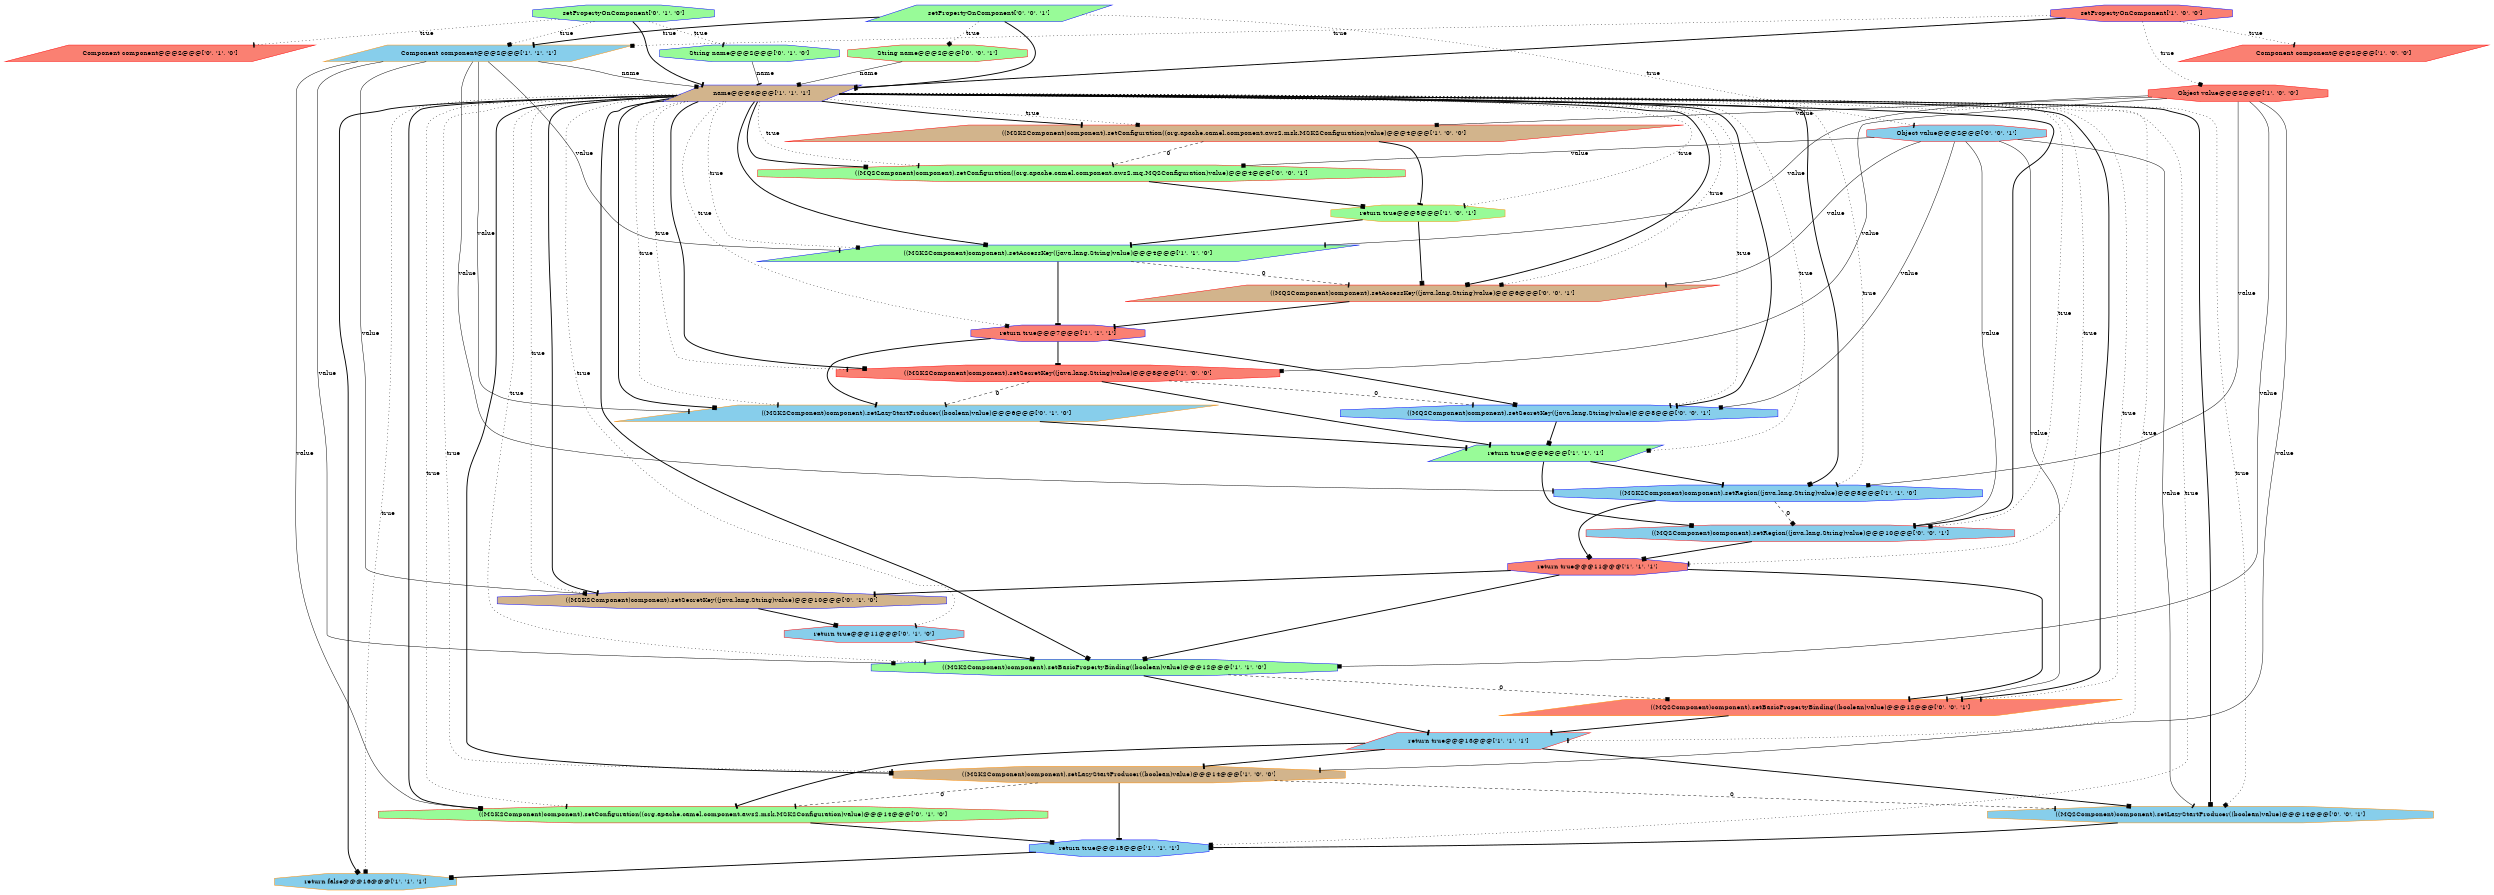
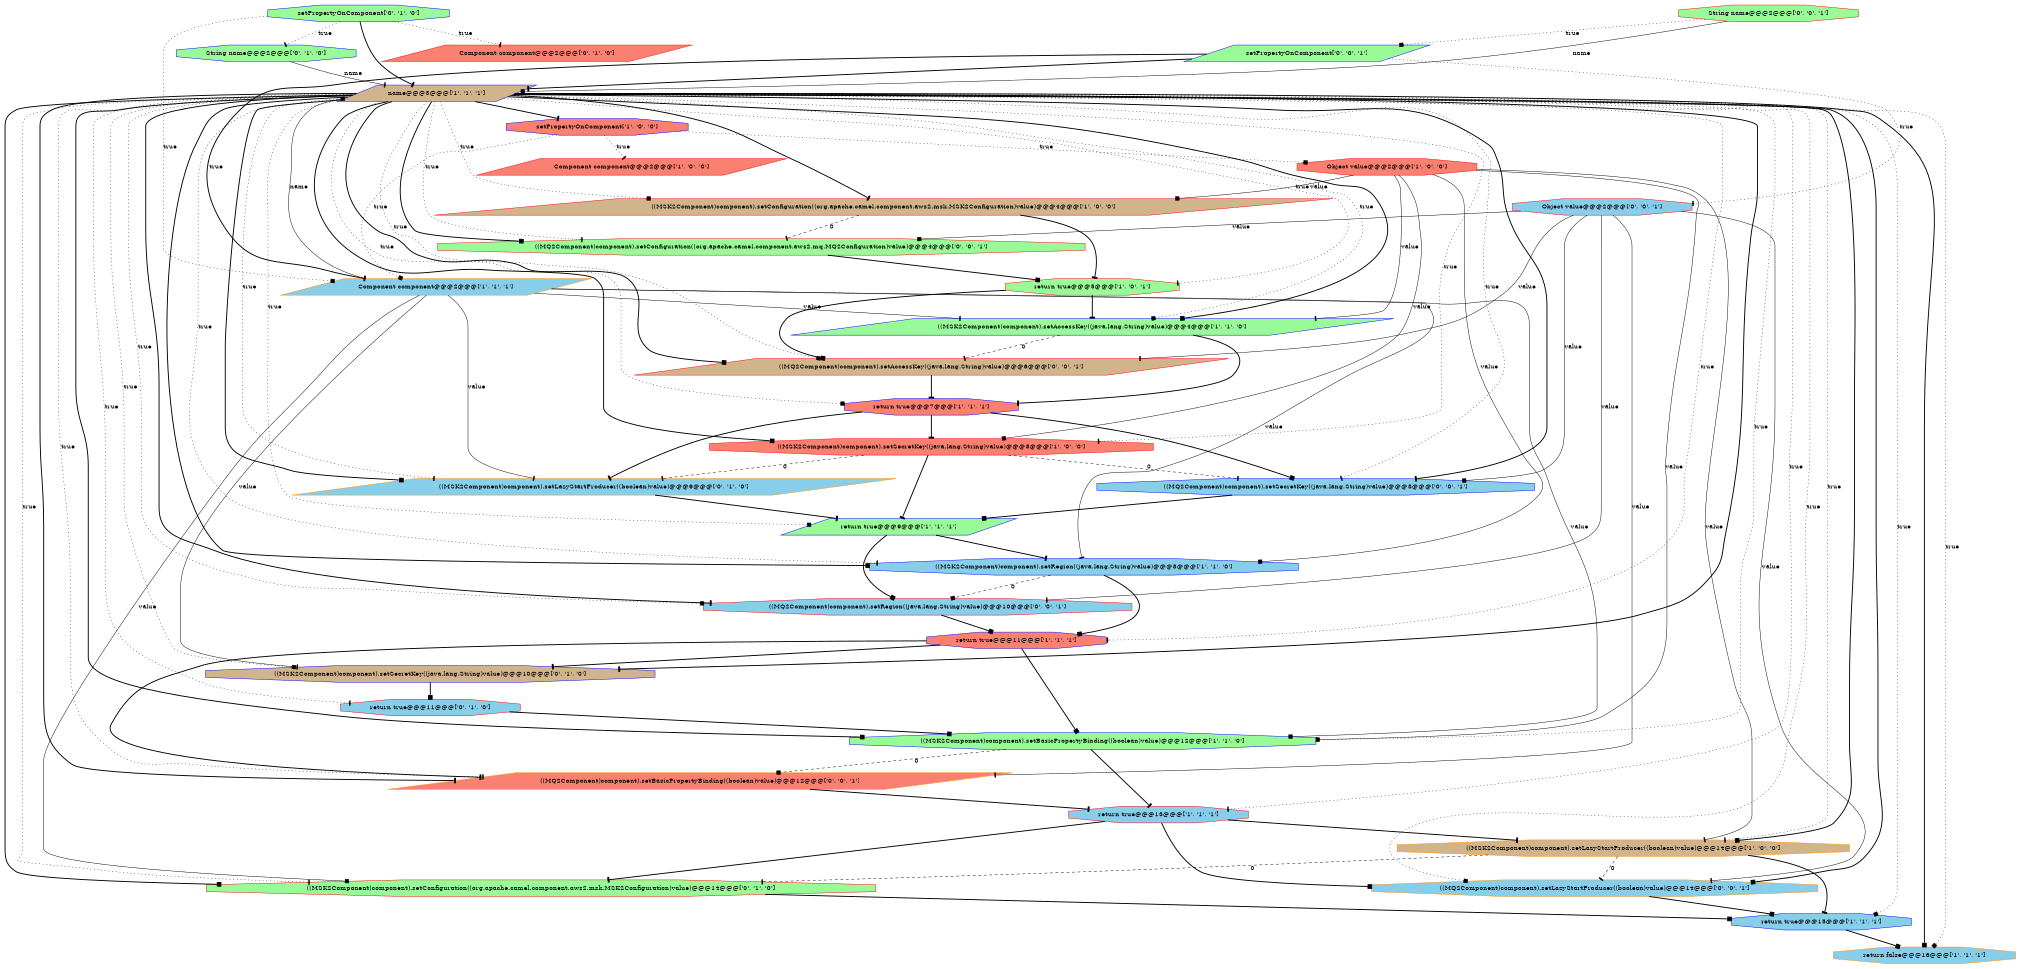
  digraph {
    node [color=blue fillcolor=skyblue shape=octagon style=filled]
    edge [arrowhead=tee style=bold]
    n1 [fillcolor=tan label="name@@@3@@@['1', '1', '1']" shape=parallelogram]
    n2 [fillcolor=tan label="((MSK2Component)component).setSecretKey((java.lang.String)value)@@@10@@@['0', '1', '0']"]
    n3 [color=red label="((MQ2Component)component).setRegion((java.lang.String)value)@@@10@@@['0', '0', '1']"]
-   n4 [color=darkorange fillcolor=palegreen label="return true@@@5@@@['1', '0', '1']"]
+   n4 [color=red fillcolor=palegreen label="return true@@@5@@@['1', '0', '1']"]
    n5 [color=darkorange label="return false@@@16@@@['1', '1', '1']"]
    n6 [color=red fillcolor=tan label="((MSK2Component)component).setConfiguration((org.apache.camel.component.aws2.msk.MSK2Configuration)value)@@@4@@@['1', '0', '0']" shape=parallelogram]
    n7 [color=darkorange label="((MQ2Component)component).setLazyStartProducer((boolean)value)@@@14@@@['0', '0', '1']"]
    n8 [label="return true@@@15@@@['1', '1', '1']"]
    n9 [fillcolor=palegreen label="((MSK2Component)component).setAccessKey((java.lang.String)value)@@@4@@@['1', '1', '0']" shape=parallelogram]
    n10 [color=red fillcolor=palegreen label="((MSK2Component)component).setConfiguration((org.apache.camel.component.aws2.msk.MSK2Configuration)value)@@@14@@@['0', '1', '0']"]
    n11 [color=darkorange fillcolor=tan label="((MSK2Component)component).setLazyStartProducer((boolean)value)@@@14@@@['1', '0', '0']"]
    n12 [color=red fillcolor=palegreen label="((MQ2Component)component).setConfiguration((org.apache.camel.component.aws2.mq.MQ2Configuration)value)@@@4@@@['0', '0', '1']"]
    n13 [color=red label="return true@@@11@@@['0', '1', '0']"]
    n14 [fillcolor=palegreen label="((MSK2Component)component).setBasicPropertyBinding((boolean)value)@@@12@@@['1', '1', '0']"]
    n15 [color=red fillcolor=salmon label="((MSK2Component)component).setSecretKey((java.lang.String)value)@@@8@@@['1', '0', '0']"]
    n16 [fillcolor=salmon label="return true@@@7@@@['1', '1', '1']"]
    n17 [fillcolor=salmon label="return true@@@11@@@['1', '1', '1']"]
-   n18 [color=red label="return true@@@13@@@['1', '1', '1']" shape=parallelogram]
+   n18 [color=red label="return true@@@13@@@['1', '1', '1']"]
    n19 [color=red fillcolor=tan label="((MQ2Component)component).setAccessKey((java.lang.String)value)@@@6@@@['0', '0', '1']" shape=parallelogram]
    n20 [color=darkorange label="((MSK2Component)component).setLazyStartProducer((boolean)value)@@@6@@@['0', '1', '0']" shape=parallelogram]
    n21 [color=darkorange fillcolor=salmon label="((MQ2Component)component).setBasicPropertyBinding((boolean)value)@@@12@@@['0', '0', '1']" shape=parallelogram]
    n22 [label="((MSK2Component)component).setRegion((java.lang.String)value)@@@8@@@['1', '1', '0']"]
    n23 [fillcolor=palegreen label="return true@@@9@@@['1', '1', '1']" shape=parallelogram]
    n24 [label="((MQ2Component)component).setSecretKey((java.lang.String)value)@@@8@@@['0', '0', '1']"]
    n25 [color=red fillcolor=salmon label="Component component@@@2@@@['1', '0', '0']" shape=parallelogram]
    n26 [color=red label="Object value@@@2@@@['0', '0', '1']"]
    n27 [color=red fillcolor=salmon label="Component component@@@2@@@['0', '1', '0']" shape=parallelogram]
    n28 [fillcolor=palegreen label="String name@@@2@@@['0', '1', '0']"]
    n29 [color=red fillcolor=salmon label="Object value@@@2@@@['1', '0', '0']"]
    n30 [color=red fillcolor=palegreen label="String name@@@2@@@['0', '0', '1']"]
    n31 [fillcolor=palegreen label="setPropertyOnComponent['0', '1', '0']"]
    n32 [color=darkorange label="Component component@@@2@@@['1', '1', '1']" shape=parallelogram]
    n33 [fillcolor=salmon label="setPropertyOnComponent['1', '0', '0']"]
    n34 [fillcolor=palegreen label="setPropertyOnComponent['0', '0', '1']" shape=parallelogram]
    n1 -> n2 [arrowhead=box label=true style=dotted]
    n1 -> n2
    n1 -> n3
    n1 -> n3 [arrowhead=box label=true style=dotted]
    n1 -> n4 [label=true style=dotted]
    n1 -> n5 [arrowhead=box]
    n1 -> n5 [arrowhead=box label=true style=dotted]
    n1 -> n6 [arrowhead=box label=true style=dotted]
    n1 -> n6
    n1 -> n7 [arrowhead=box]
    n1 -> n7 [arrowhead=box label=true style=dotted]
    n1 -> n8 [arrowhead=box label=true style=dotted]
    n1 -> n9 [arrowhead=box label=true style=dotted]
    n1 -> n9 [arrowhead=box]
    n1 -> n10 [arrowhead=box]
    n1 -> n10 [label=true style=dotted]
    n1 -> n11 [label=true style=dotted]
    n1 -> n11 [arrowhead=box]
    n1 -> n12 [arrowhead=box]
    n1 -> n12 [label=true style=dotted]
    n1 -> n13 [label=true style=dotted]
    n1 -> n14 [label=true style=dotted]
    n1 -> n14 [arrowhead=box]
    n1 -> n15 [label=true style=dotted]
    n1 -> n15 [arrowhead=box]
    n1 -> n16 [arrowhead=box label=true style=dotted]
    n1 -> n17 [label=true style=dotted]
    n1 -> n18 [label=true style=dotted]
    n1 -> n19 [arrowhead=box]
    n1 -> n19 [arrowhead=box label=true style=dotted]
    n1 -> n20 [arrowhead=box]
    n1 -> n20 [label=true style=dotted]
    n1 -> n21
    n1 -> n21 [label=true style=dotted]
    n1 -> n22 [arrowhead=box]
    n1 -> n22 [label=true style=dotted]
    n1 -> n23 [arrowhead=box label=true style=dotted]
    n1 -> n24 [label=true style=dotted]
    n1 -> n24
    n2 -> n13 [arrowhead=box]
    n3 -> n17 [arrowhead=box]
    n4 -> n9
    n4 -> n19 [arrowhead=box]
    n6 -> n4
    n6 -> n12 [label=0 style=dashed]
    n7 -> n8 [arrowhead=box]
    n8 -> n5 [arrowhead=box]
    n9 -> n16
    n9 -> n19 [label=0 style=dashed]
    n10 -> n8 [arrowhead=box]
    n11 -> n7 [label=0 style=dashed]
    n11 -> n8
    n11 -> n10 [label=0 style=dashed]
    n12 -> n4 [arrowhead=box]
    n13 -> n14 [arrowhead=box]
    n14 -> n18
    n14 -> n21 [arrowhead=box label=0 style=dashed]
    n15 -> n20 [label=0 style=dashed]
    n15 -> n23
    n15 -> n24 [label=0 style=dashed]
    n16 -> n15
    n16 -> n20
    n16 -> n24 [arrowhead=box]
    n17 -> n2
    n17 -> n14 [arrowhead=box]
    n17 -> n21
    n18 -> n7 [arrowhead=box]
    n18 -> n10
    n18 -> n11
    n19 -> n16
    n20 -> n23
    n21 -> n18
    n22 -> n3 [arrowhead=box label=0 style=dashed]
    n22 -> n17 [arrowhead=box]
    n23 -> n3 [arrowhead=box]
    n23 -> n22
    n24 -> n23 [arrowhead=box]
    n26 -> n3 [label=value style=solid]
    n26 -> n7 [label=value style=solid]
    n26 -> n12 [arrowhead=box label=value style=solid]
    n26 -> n19 [label=value style=solid]
    n26 -> n21 [label=value style=solid]
    n26 -> n24 [arrowhead=box label=value style=solid]
    n28 -> n1 [label=name style=solid]
    n29 -> n6 [arrowhead=box label=value style=solid]
    n29 -> n9 [label=value style=solid]
    n29 -> n11 [label=value style=solid]
    n29 -> n14 [arrowhead=box label=value style=solid]
    n29 -> n15 [arrowhead=box label=value style=solid]
    n29 -> n22 [arrowhead=box label=value style=solid]
    n30 -> n1 [arrowhead=box label=name style=solid]
    n31 -> n1
    n31 -> n27 [label=true style=dotted]
    n31 -> n28 [label=true style=dotted]
    n31 -> n32 [arrowhead=box label=true style=dotted]
    n32 -> n1 [arrowhead=box label=name style=solid]
    n32 -> n2 [label=value style=solid]
    n32 -> n9 [label=value style=solid]
    n32 -> n10 [arrowhead=box label=value style=solid]
    n32 -> n14 [arrowhead=box label=value style=solid]
    n32 -> n20 [label=value style=solid]
    n32 -> n22 [label=value style=solid]
-   n33 -> n1
+   n1 -> n33
    n33 -> n25 [label=true style=dotted]
    n33 -> n29 [arrowhead=box label=true style=dotted]
    n33 -> n32 [arrowhead=box label=true style=dotted]
    n34 -> n1
    n34 -> n26 [label=true style=dotted]
-   n34 -> n30 [arrowhead=box label=true style=dotted]
+   n30 -> n34 [arrowhead=box label=true style=dotted]
    n34 -> n32 [label=true]
  }
